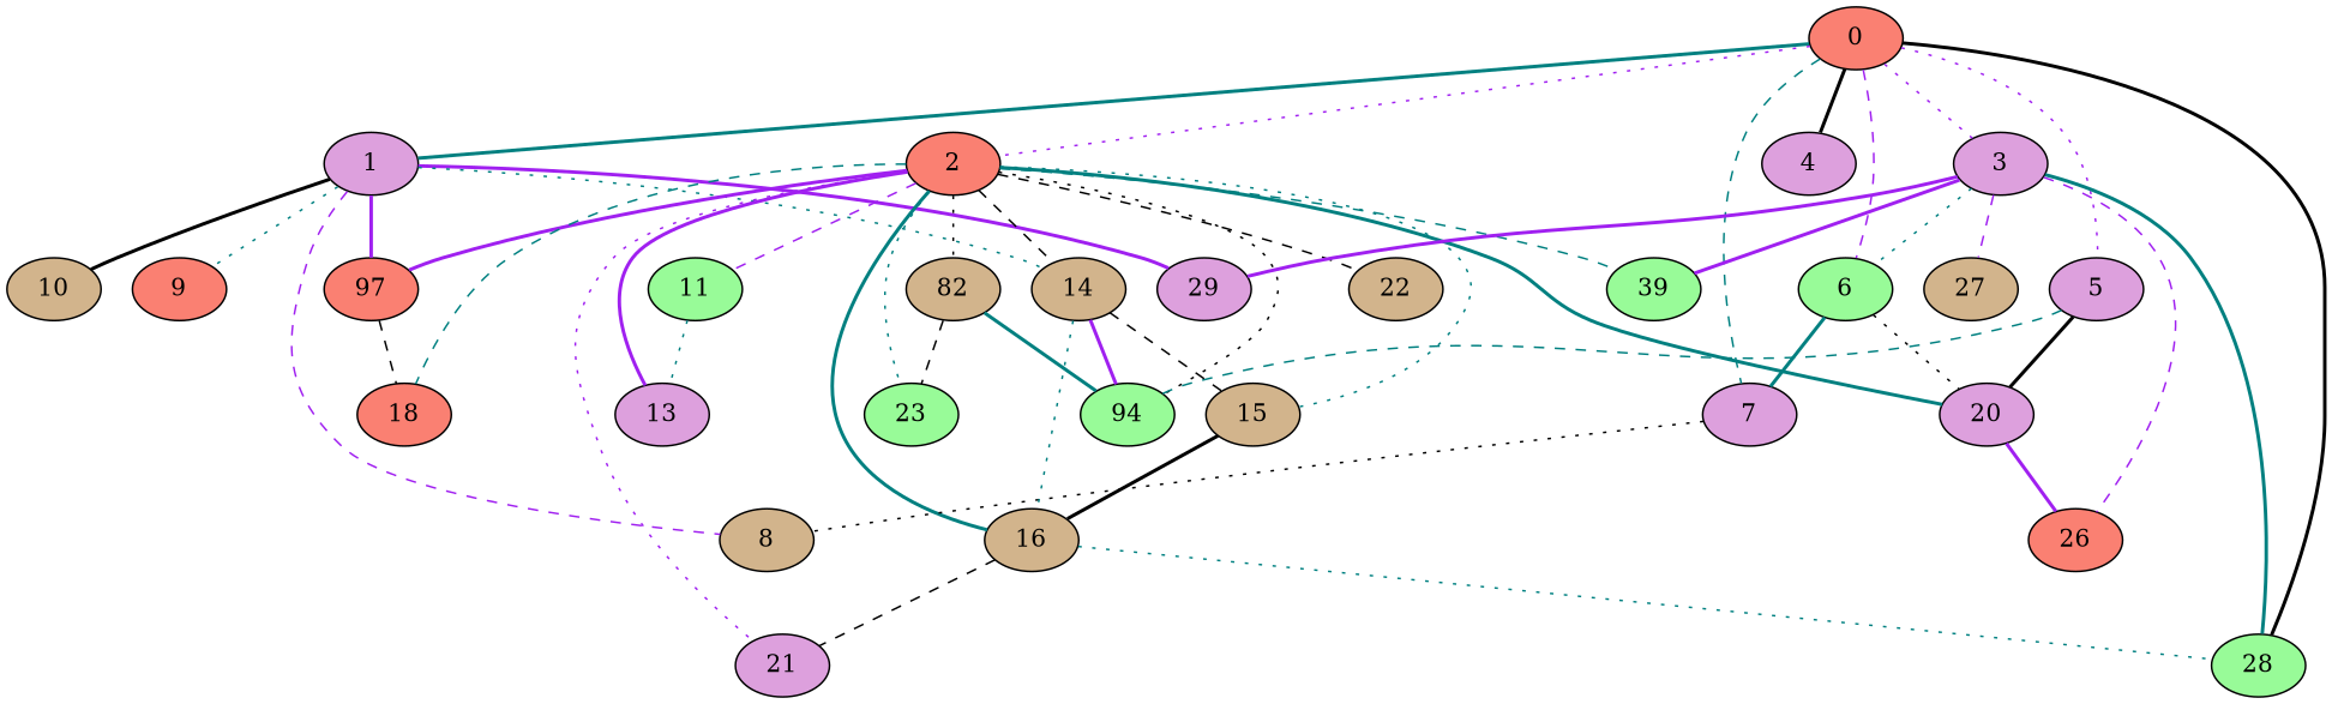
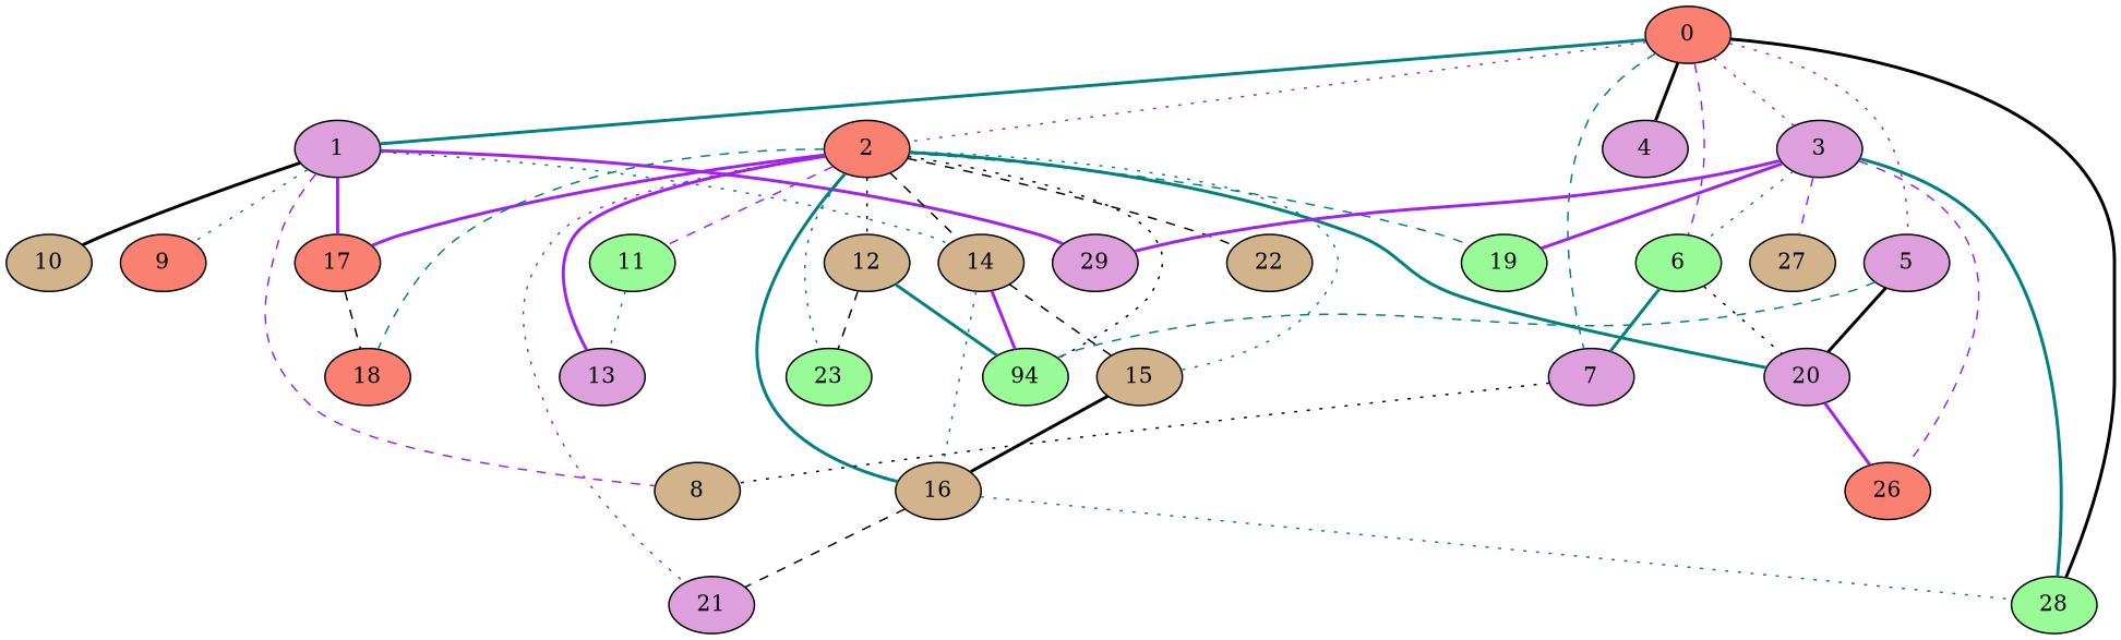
  graph {
    node [fillcolor=plum style=filled]
    edge [color=teal style=bold]
    0 [fillcolor=salmon]
    1
    2 [fillcolor=salmon]
    3
    4
    5
    6 [fillcolor=palegreen]
    7
    28 [fillcolor=palegreen]
    8 [fillcolor=tan]
    10 [fillcolor=tan]
    9 [fillcolor=salmon]
-   17 [fillcolor=salmon label=97]
+   17 [fillcolor=salmon]
    29
    14 [fillcolor=tan]
    11 [fillcolor=palegreen]
-   12 [fillcolor=tan label=82]
+   12 [fillcolor=tan]
    13
    15 [fillcolor=tan]
    16 [fillcolor=tan]
    18 [fillcolor=salmon]
-   19 [fillcolor=palegreen label=39]
+   19 [fillcolor=palegreen]
    20
    21
    22 [fillcolor=tan]
    23 [fillcolor=palegreen]
    n27 [fillcolor=palegreen label=94]
    26 [fillcolor=salmon]
    27 [fillcolor=tan]
    0 -- 1
    0 -- 2 [color=purple style=dotted]
    0 -- 3 [color=purple style=dotted]
    0 -- 4 [color=black]
    0 -- 5 [color=purple style=dotted]
    0 -- 6 [color=purple style=dashed]
    0 -- 7 [style=dashed]
    0 -- 28 [color=black]
    1 -- 8 [color=purple style=dashed]
    1 -- 10 [color=black]
    1 -- 9 [style=dotted]
    1 -- 17 [color=purple]
    1 -- 29 [color=purple]
    1 -- 14 [style=dotted]
    2 -- 17 [color=purple]
    2 -- 14 [color=black style=dashed]
    2 -- 11 [color=purple style=dashed]
    2 -- 12 [color=black style=dotted]
    2 -- 13 [color=purple]
    2 -- 15 [style=dotted]
    2 -- 16
    2 -- 18 [style=dashed]
    2 -- 19 [style=dashed]
    2 -- 20
    2 -- 21 [color=purple style=dotted]
    2 -- 22 [color=black style=dashed]
    2 -- 23 [style=dotted]
    2 -- n27 [color=black style=dotted]
    3 -- 6 [style=dotted]
    3 -- 28
    3 -- 29 [color=purple]
    3 -- 19 [color=purple]
    3 -- 26 [color=purple style=dashed]
    3 -- 27 [color=purple style=dashed]
    5 -- 20 [color=black]
    5 -- n27 [style=dashed]
    6 -- 7
    6 -- 20 [color=black style=dotted]
    7 -- 8 [color=black style=dotted]
    17 -- 18 [color=black style=dashed]
    14 -- 15 [color=black style=dashed]
    14 -- 16 [style=dotted]
    14 -- n27 [color=purple]
    11 -- 13 [style=dotted]
    12 -- 23 [color=black style=dashed]
    12 -- n27
    15 -- 16 [color=black]
    16 -- 28 [style=dotted]
    16 -- 21 [color=black style=dashed]
    20 -- 26 [color=purple]
  }
